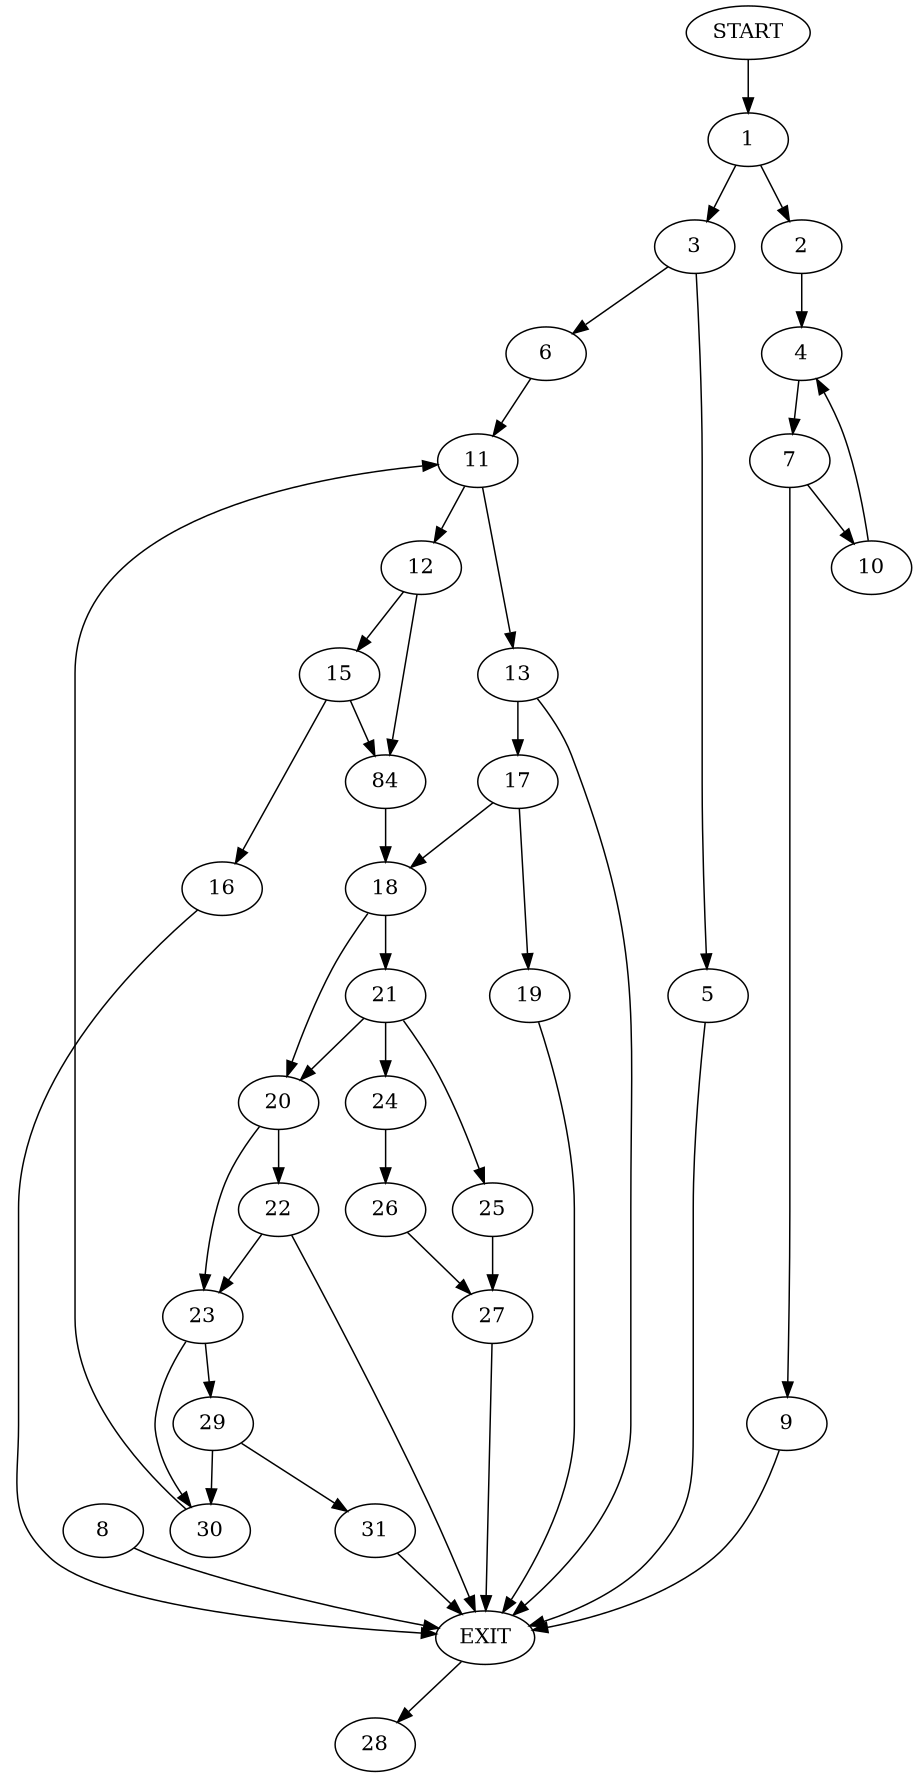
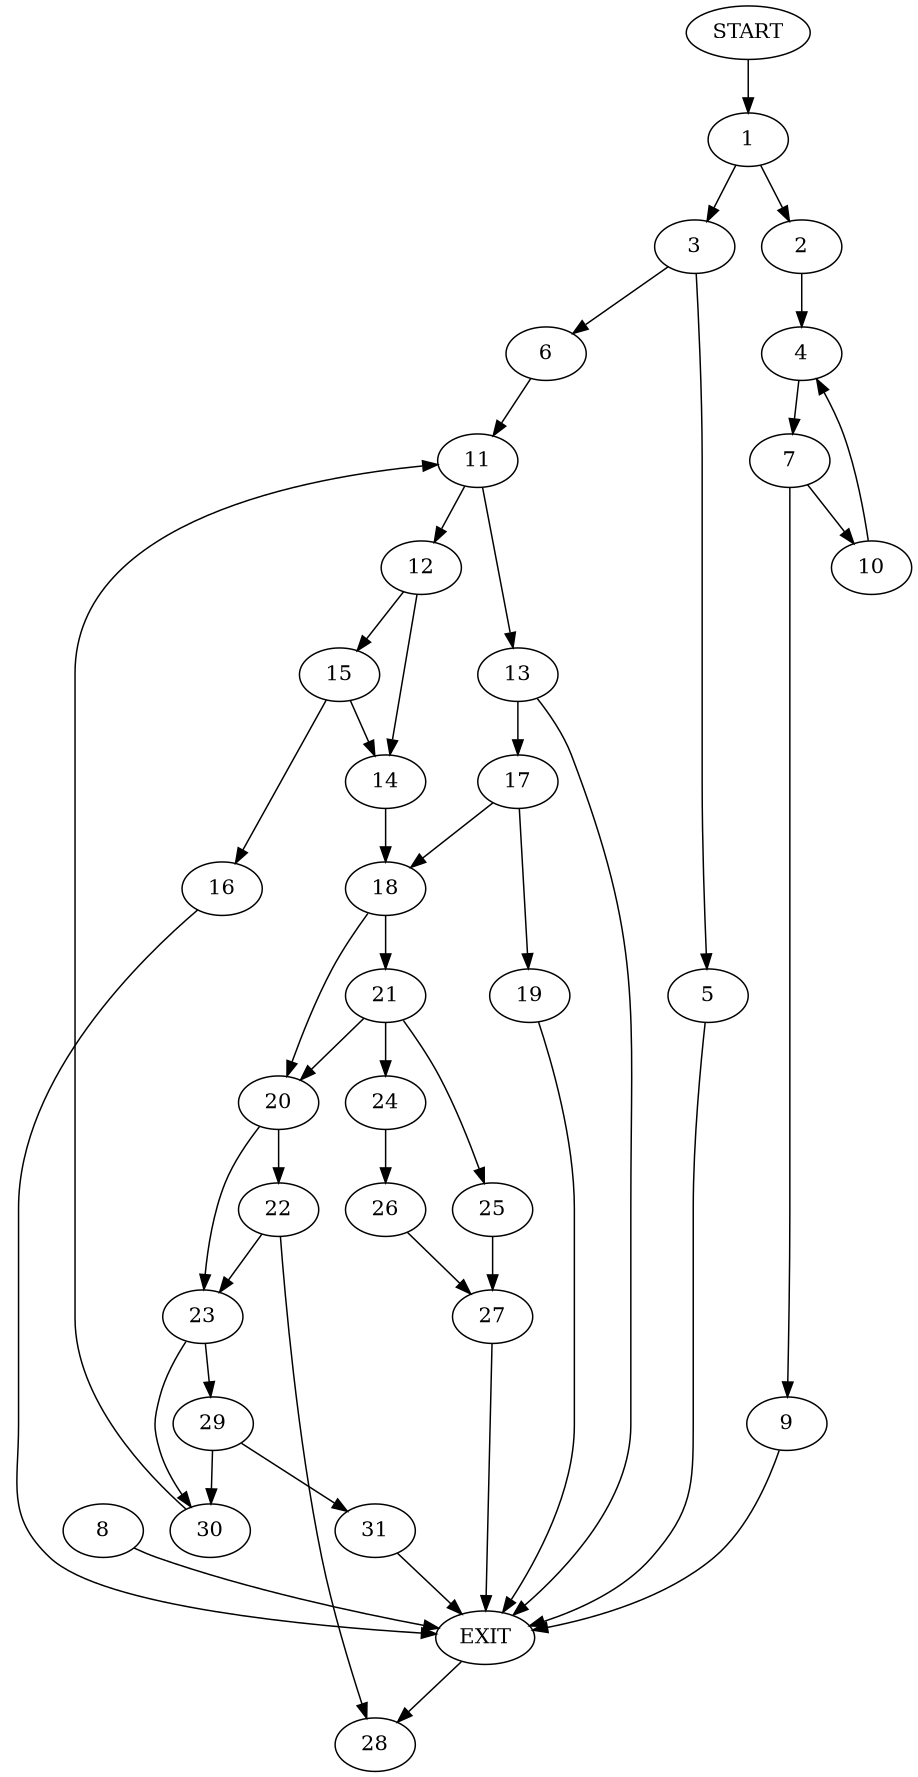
  digraph {
    n1 [label=START]
    1
    2
    3
    n5 [label=EXIT]
    28
    4
    5
    6
    7
    11
    9
    10
    8
    12
    13
-   14 [label=84]
+   14
    15
    17
    18
    16
    19
    20
    21
    22
    23
    24
    25
    29
    30
    26
    31
    27
    n1 -> 1
    1 -> 2
    1 -> 3
    2 -> 4
    3 -> 5
    3 -> 6
    n5 -> 28
    4 -> 7
    5 -> n5
    6 -> 11
    7 -> 9
    7 -> 10
    11 -> 12
    11 -> 13
    9 -> n5
    10 -> 4
    8 -> n5
    12 -> 14
    12 -> 15
    13 -> n5
    13 -> 17
    14 -> 18
    15 -> 14
    15 -> 16
    17 -> 18
    17 -> 19
    18 -> 20
    18 -> 21
    16 -> n5
    19 -> n5
    20 -> 22
    20 -> 23
    21 -> 20
    21 -> 24
    21 -> 25
-   22 -> n5
+   22 -> 28
    22 -> 23
    23 -> 29
    23 -> 30
    24 -> 26
    25 -> 27
    29 -> 30
    29 -> 31
    30 -> 11
    26 -> 27
    31 -> n5
    27 -> n5
  }
